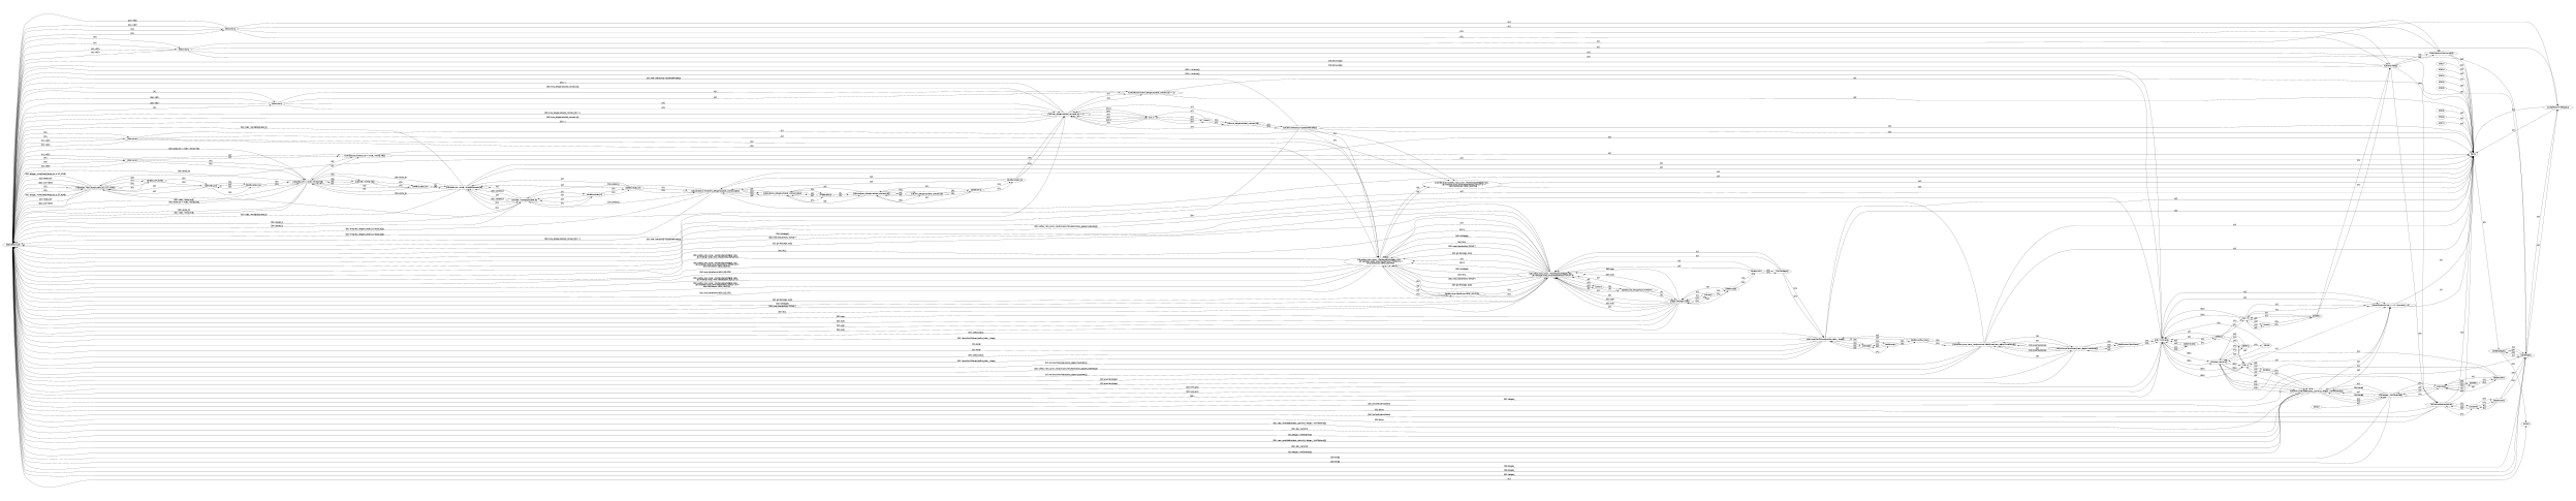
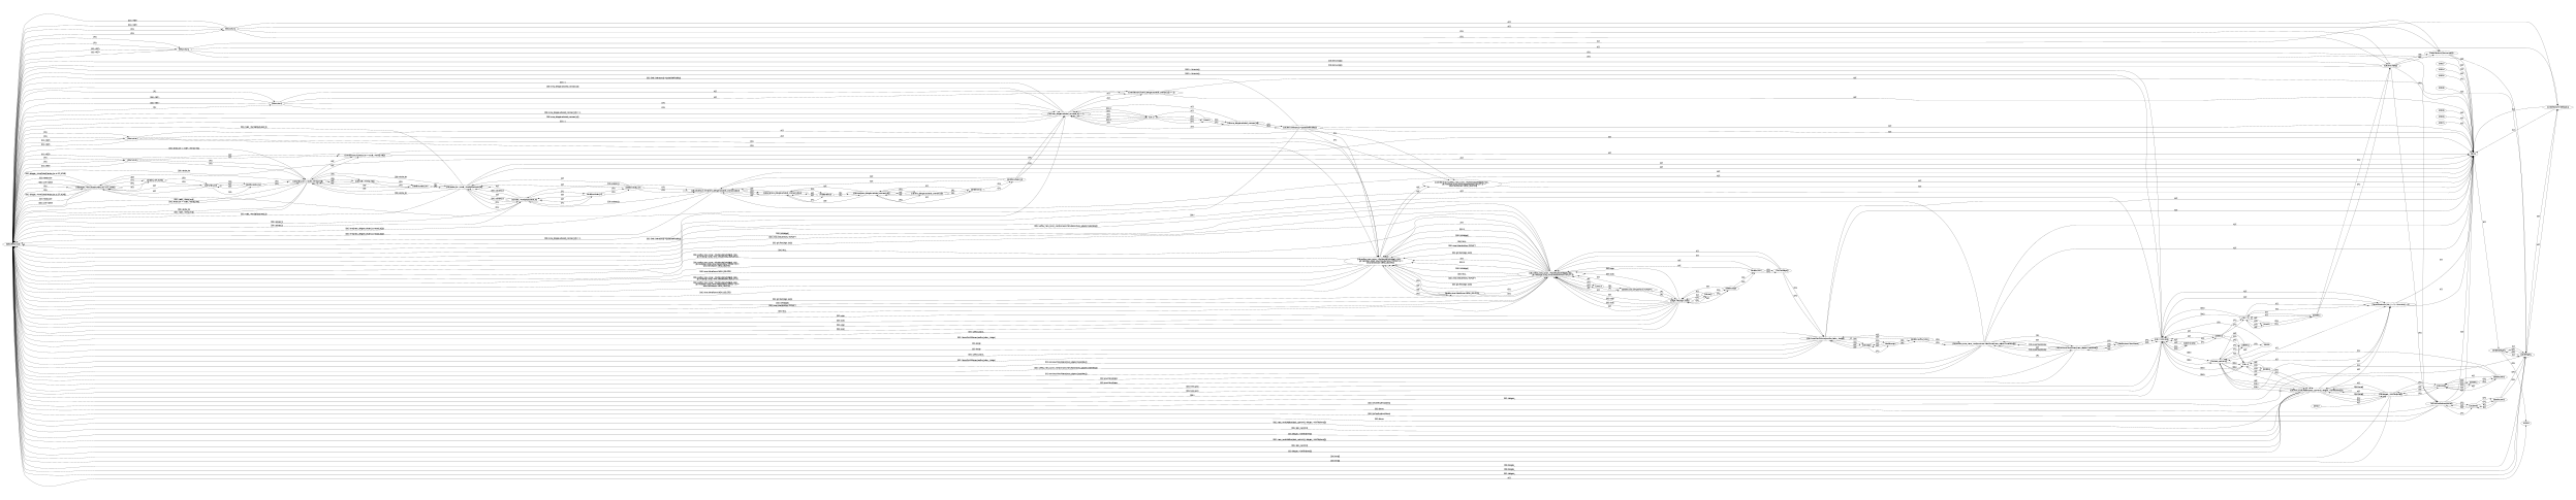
  digraph {
    fontname="Liberation Sans"
    rankdir=LR
    node [fontname="Liberation Sans"]
    edge [fontname="Liberation Sans"]
    n1 [label="(MethodReturn,void)"]
    n2 [label="(Return,return;)"]
    n3 [label="(Return,return;)"]
    n4 [label="(Return,return;)"]
    n5 [label="(Call,delegate_->ItemClicked(*window_iter, ui::EF_NONE))"]
    n6 [label="(Return,return;)"]
    n7 [label="(Return,return;)"]
    1000101
    n9 [label="(ControlStructure,if (overflow_menu_runner_->RunMenuAt(GetWidget(), NULL,\n          gfx::Rect(origin, size()), views::MenuItemView::TOPLEFT, 0) ==\n      views::MenuRunner::MENU_DELETED))"]
    n10 [label="(Call,overflow_menu_runner_->RunMenuAt(GetWidget(), NULL,\n          gfx::Rect(origin, size()), views::MenuItemView::TOPLEFT, 0) ==\n      views::MenuRunner::MENU_DELETED)"]
    n11 [label="(ControlStructure,if (menu_delegate.activated_command_id() == -1))"]
    n12 [label="(Call,menu_delegate.activated_command_id() == -1)"]
    n13 [label="(Call,window_iter == model_->items().end())"]
    n14 [label="(ControlStructure,if (window_iter == model_->items().end()))"]
    n15 [label="(Block,)"]
    n16 [label="(Identifier,ui::EF_NONE)"]
    n17 [label="(ControlStructure,if (!delegate_))"]
    n18 [label="(Call,!delegate_)"]
    n19 [label="(Call,items.empty())"]
    n20 [label="(ControlStructure,if (items.empty()))"]
    n21 [label="(Identifier,delegate_)"]
    n22 [label="(Call,i = 0)"]
    n23 [label="(Literal,0)"]
    n24 [label="(ControlStructure,for (size_t i = 0; i < items.size(); ++i))"]
    n25 [label="(Call,i < items.size())"]
    n26 [label="(Identifier,i)"]
    n27 [label="(Call,items.size())"]
    n28 [label="(Call,static_cast<int>(i))"]
    n29 [label="(Call,GetOverflowItems(&items))"]
    n30 [label="(Identifier,i)"]
    n31 [label="(Call,++i)"]
    n32 [label="(Call,menu_model.AddItem(static_cast<int>(i), delegate_->GetTitle(items[i])))"]
    n33 [label="(Identifier,i)"]
    n34 [label="(Identifier,i)"]
    n35 [label="(Call,delegate_->GetTitle(items[i]))"]
    1000128
    n37 [label="(Call,items[i])"]
    n38 [label="(Identifier,i)"]
    n39 [label="(Identifier,items)"]
    n40 [label="(Call,overflow_menu_runner_.reset(new views::MenuRunner(menu_adapter.CreateMenu())))"]
    n41 [label="(Call,new views::MenuRunner(menu_adapter.CreateMenu()))"]
    n42 [label="(Identifier,views::MenuRunner)"]
    n43 [label="(Call,ConvertPointToScreen(overflow_button_, &origin))"]
    n44 [label="(Call,&origin)"]
    n45 [label="(Identifier,origin)"]
    n46 [label="(Identifier,overflow_button_)"]
    n47 [label="(Call,GetWidget())"]
    n48 [label="(Call,overflow_menu_runner_->RunMenuAt(GetWidget(), NULL,\n          gfx::Rect(origin, size()), views::MenuItemView::TOPLEFT, 0))"]
    n49 [label="(Literal,0)"]
    n50 [label="(Identifier,NULL)"]
    n51 [label="(Identifier,views::MenuRunner::MENU_DELETED)"]
    n52 [label="(Identifier,views::MenuItemView::TOPLEFT)"]
    n53 [label="(Call,gfx::Rect(origin, size()))"]
    n54 [label="(Call,size())"]
    n55 [label="(Identifier,origin)"]
    n56 [label="(Call,Shell::GetInstance()->UpdateShelfVisibility())"]
    n57 [label="(Call,-1)"]
    n58 [label="(Literal,1)"]
    n59 [label="(Call,menu_delegate.activated_command_id())"]
    n60 [label="(Call,activated_id = items[menu_delegate.activated_command_id()].id)"]
    n61 [label="(Call,items[menu_delegate.activated_command_id()].id)"]
    n62 [label="(Call,model_->ItemByID(activated_id))"]
    n63 [label="(FieldIdentifier,id)"]
    n64 [label="(Call,window_iter = model_->ItemByID(activated_id))"]
    n65 [label="(Identifier,activated_id)"]
    n66 [label="(Identifier,activated_id)"]
    n67 [label="(Call,items[menu_delegate.activated_command_id()])"]
    n68 [label="(Call,menu_delegate.activated_command_id())"]
    n69 [label="(Identifier,items)"]
    n70 [label="(Call,model_->items().end())"]
    n71 [label="(Identifier,window_iter)"]
    n72 [label="(Identifier,window_iter)"]
    n73 [label="(Call,*window_iter)"]
    n74 [label="(Identifier,window_iter)"]
    n75 [label="(Call,&items)"]
    n76 [label="(Identifier,items)"]
    1000107
    1000114
    1000115
-   1000134
    1000138
    1000139
    1000163
    1000171
    1000117
    n1 -> n2 [label="CFG: "]
    n1 -> n2 [label="CFG: "]
    n1 -> n3 [label="CFG: "]
    n1 -> n3 [label="CFG: "]
    n1 -> n4 [label="CFG: "]
    n1 -> n4 [label="CFG: "]
    n1 -> n5 [label="CFG: "]
    n1 -> n5 [label="CFG: "]
    n1 -> n6 [label="CFG: "]
    n1 -> n6 [label="CFG: "]
    n1 -> n7 [label="CFG: "]
    n1 -> n7 [label="CFG: "]
    n1 -> 1000101 [label="AST: "]
    n2 -> n1 [label="DDG: <RET>"]
    n2 -> n1 [label="DDG: <RET>"]
    n2 -> n9 [label="AST: "]
    n2 -> n9 [label="AST: "]
    n2 -> n10 [label="CFG: "]
    n2 -> n10 [label="CFG: "]
    n3 -> n1 [label="DDG: <RET>"]
    n3 -> n1 [label="DDG: <RET>"]
    n3 -> n11 [label="AST: "]
    n3 -> n11 [label="AST: "]
    n3 -> n12 [label="CFG: "]
    n3 -> n12 [label="CFG: "]
    n4 -> n1 [label="DDG: <RET>"]
    n4 -> n1 [label="DDG: <RET>"]
    n4 -> n13 [label="CFG: "]
    n4 -> n13 [label="CFG: "]
    n4 -> n14 [label="AST: "]
    n4 -> n14 [label="AST: "]
    n5 -> n1 [label="DDG: delegate_->ItemClicked(*window_iter, ui::EF_NONE)"]
    n5 -> n1 [label="DDG: *window_iter"]
    n5 -> n1 [label="DDG: ui::EF_NONE"]
    n5 -> n1 [label="DDG: delegate_->ItemClicked(*window_iter, ui::EF_NONE)"]
    n5 -> n1 [label="DDG: *window_iter"]
    n5 -> n1 [label="DDG: ui::EF_NONE"]
    n5 -> n15 [label="AST: "]
    n5 -> n15 [label="AST: "]
    n5 -> n16 [label="CFG: "]
    n5 -> n16 [label="CFG: "]
    n6 -> n1 [label="DDG: <RET>"]
    n6 -> n1 [label="DDG: <RET>"]
    n6 -> n17 [label="AST: "]
    n6 -> n17 [label="AST: "]
    n6 -> n18 [label="CFG: "]
    n6 -> n18 [label="CFG: "]
    n7 -> n1 [label="DDG: <RET>"]
    n7 -> n1 [label="DDG: <RET>"]
    n7 -> n19 [label="CFG: "]
    n7 -> n19 [label="CFG: "]
    n7 -> n20 [label="AST: "]
    n7 -> n20 [label="AST: "]
    n9 -> n15 [label="AST: "]
    n9 -> n15 [label="AST: "]
    n10 -> n1 [label="DDG: views::MenuRunner::MENU_DELETED"]
    n10 -> n1 [label="DDG: overflow_menu_runner_->RunMenuAt(GetWidget(), NULL,\n          gfx::Rect(origin, size()), views::MenuItemView::TOPLEFT, 0)"]
    n10 -> n1 [label="DDG: overflow_menu_runner_->RunMenuAt(GetWidget(), NULL,\n          gfx::Rect(origin, size()), views::MenuItemView::TOPLEFT, 0) ==\n      views::MenuRunner::MENU_DELETED"]
    n10 -> n1 [label="DDG: views::MenuRunner::MENU_DELETED"]
    n10 -> n1 [label="DDG: overflow_menu_runner_->RunMenuAt(GetWidget(), NULL,\n          gfx::Rect(origin, size()), views::MenuItemView::TOPLEFT, 0)"]
    n10 -> n1 [label="DDG: overflow_menu_runner_->RunMenuAt(GetWidget(), NULL,\n          gfx::Rect(origin, size()), views::MenuItemView::TOPLEFT, 0) ==\n      views::MenuRunner::MENU_DELETED"]
    n10 -> n9 [label="AST: "]
    n10 -> n9 [label="AST: "]
    n10 -> n51 [label="CFG: "]
    n10 -> n51 [label="CFG: "]
    n11 -> n15 [label="AST: "]
    n11 -> n15 [label="AST: "]
    n12 -> n1 [label="DDG: -1"]
    n12 -> n1 [label="DDG: menu_delegate.activated_command_id() == -1"]
    n12 -> n1 [label="DDG: menu_delegate.activated_command_id()"]
    n12 -> n1 [label="DDG: -1"]
    n12 -> n1 [label="DDG: menu_delegate.activated_command_id() == -1"]
    n12 -> n1 [label="DDG: menu_delegate.activated_command_id()"]
    n12 -> n11 [label="AST: "]
    n12 -> n11 [label="AST: "]
    n12 -> n57 [label="CFG: "]
    n12 -> n57 [label="CFG: "]
    n13 -> n1 [label="DDG: window_iter"]
    n13 -> n1 [label="DDG: model_->items().end()"]
    n13 -> n1 [label="DDG: window_iter == model_->items().end()"]
    n13 -> n1 [label="DDG: window_iter"]
    n13 -> n1 [label="DDG: model_->items().end()"]
    n13 -> n1 [label="DDG: window_iter == model_->items().end()"]
    n13 -> n14 [label="AST: "]
    n13 -> n14 [label="AST: "]
    n13 -> n70 [label="CFG: "]
    n13 -> n70 [label="CFG: "]
    n14 -> n15 [label="AST: "]
    n14 -> n15 [label="AST: "]
    n15 -> n21 [label="AST: "]
    n16 -> n5 [label="AST: "]
    n16 -> n5 [label="AST: "]
    n16 -> n73 [label="CFG: "]
    n16 -> n73 [label="CFG: "]
    n17 -> n15 [label="AST: "]
    n17 -> n15 [label="AST: "]
    n18 -> n1 [label="DDG: delegate_"]
    n18 -> n1 [label="DDG: !delegate_"]
    n18 -> n1 [label="DDG: delegate_"]
    n18 -> n1 [label="DDG: !delegate_"]
    n18 -> n17 [label="AST: "]
    n18 -> n17 [label="AST: "]
    n18 -> n21 [label="CFG: "]
    n18 -> n21 [label="CFG: "]
    n19 -> n1 [label="DDG: items.empty()"]
    n19 -> n1 [label="DDG: items.empty()"]
    n19 -> n20 [label="AST: "]
    n19 -> n20 [label="AST: "]
    n19 -> n29 [label="CFG: "]
    n19 -> n29 [label="CFG: "]
    n20 -> n15 [label="AST: "]
    n20 -> n15 [label="AST: "]
    n21 -> 1000101 [label="CFG: "]
    n21 -> n18 [label="AST: "]
    n21 -> n18 [label="AST: "]
    n22 -> n23 [label="CFG: "]
    n22 -> n23 [label="CFG: "]
    n22 -> n24 [label="AST: "]
    n22 -> n24 [label="AST: "]
    n22 -> n25 [label="DDG: i"]
    n22 -> n25 [label="DDG: i"]
    n23 -> n22 [label="AST: "]
    n23 -> n22 [label="AST: "]
    n23 -> n26 [label="CFG: "]
    n23 -> n26 [label="CFG: "]
    n24 -> n15 [label="AST: "]
    n24 -> n15 [label="AST: "]
    n25 -> n1 [label="DDG: i < items.size()"]
    n25 -> n1 [label="DDG: items.size()"]
    n25 -> n1 [label="DDG: i"]
    n25 -> n1 [label="DDG: i < items.size()"]
    n25 -> n1 [label="DDG: items.size()"]
    n25 -> n1 [label="DDG: i"]
    n25 -> n24 [label="AST: "]
    n25 -> n24 [label="AST: "]
    n25 -> n27 [label="CFG: "]
    n25 -> n27 [label="CFG: "]
    n25 -> n28 [label="DDG: i"]
    n25 -> n28 [label="DDG: i"]
    n26 -> n19 [label="CFG: "]
    n26 -> n19 [label="CFG: "]
    n26 -> n22 [label="AST: "]
    n26 -> n22 [label="AST: "]
    n27 -> n25 [label="AST: "]
    n27 -> n25 [label="AST: "]
    n27 -> n30 [label="CFG: "]
    n27 -> n30 [label="CFG: "]
    n28 -> n31 [label="DDG: i"]
    n28 -> n31 [label="DDG: i"]
    n28 -> n32 [label="AST: "]
    n28 -> n32 [label="DDG: i"]
    n28 -> n32 [label="AST: "]
    n28 -> n32 [label="DDG: i"]
    n28 -> n33 [label="CFG: "]
    n28 -> n33 [label="CFG: "]
    n29 -> n1 [label="DDG: GetOverflowItems(&items)"]
    n29 -> n1 [label="DDG: &items"]
    n29 -> n1 [label="DDG: GetOverflowItems(&items)"]
    n29 -> n1 [label="DDG: &items"]
    n29 -> n15 [label="AST: "]
    n29 -> n15 [label="AST: "]
    n29 -> n75 [label="CFG: "]
    n29 -> n75 [label="CFG: "]
    n30 -> n22 [label="CFG: "]
    n30 -> n22 [label="CFG: "]
    n30 -> n25 [label="AST: "]
    n30 -> n25 [label="AST: "]
    n30 -> n31 [label="CFG: "]
    n30 -> n31 [label="CFG: "]
    n31 -> n24 [label="AST: "]
    n31 -> n24 [label="AST: "]
    n31 -> n25 [label="DDG: i"]
    n31 -> n25 [label="DDG: i"]
    n31 -> n34 [label="CFG: "]
    n31 -> n34 [label="CFG: "]
    n32 -> n1 [label="DDG: static_cast<int>(i)"]
    n32 -> n1 [label="DDG: delegate_->GetTitle(items[i])"]
    n32 -> n1 [label="DDG: menu_model.AddItem(static_cast<int>(i), delegate_->GetTitle(items[i]))"]
    n32 -> n1 [label="DDG: static_cast<int>(i)"]
    n32 -> n1 [label="DDG: delegate_->GetTitle(items[i])"]
    n32 -> n1 [label="DDG: menu_model.AddItem(static_cast<int>(i), delegate_->GetTitle(items[i]))"]
    n32 -> n24 [label="AST: "]
    n32 -> n24 [label="AST: "]
    n32 -> n35 [label="CFG: "]
    n32 -> n35 [label="CFG: "]
    n33 -> n28 [label="AST: "]
    n33 -> n28 [label="AST: "]
    n33 -> 1000128 [label="CFG: "]
    n34 -> n31 [label="AST: "]
    n34 -> n31 [label="AST: "]
    n34 -> n32 [label="CFG: "]
    n34 -> n32 [label="CFG: "]
    n35 -> n1 [label="DDG: items[i]"]
    n35 -> n1 [label="DDG: items[i]"]
    n35 -> n32 [label="AST: "]
    n35 -> n32 [label="DDG: items[i]"]
    n35 -> n32 [label="AST: "]
    n35 -> n32 [label="DDG: items[i]"]
    n35 -> n37 [label="CFG: "]
    n35 -> n37 [label="CFG: "]
    1000128 -> n25 [label="CFG: "]
    1000128 -> n28 [label="AST: "]
    n37 -> n35 [label="AST: "]
    n37 -> n35 [label="AST: "]
    n37 -> n38 [label="CFG: "]
    n37 -> n38 [label="CFG: "]
    n38 -> n37 [label="AST: "]
    n38 -> n37 [label="AST: "]
    n38 -> n39 [label="CFG: "]
    n38 -> n39 [label="CFG: "]
    n39 -> n28 [label="CFG: "]
    n39 -> n28 [label="CFG: "]
    n39 -> n37 [label="AST: "]
    n39 -> n37 [label="AST: "]
    n40 -> n1 [label="DDG: overflow_menu_runner_.reset(new views::MenuRunner(menu_adapter.CreateMenu()))"]
    n40 -> n1 [label="DDG: new views::MenuRunner(menu_adapter.CreateMenu())"]
    n40 -> n1 [label="DDG: overflow_menu_runner_.reset(new views::MenuRunner(menu_adapter.CreateMenu()))"]
    n40 -> n1 [label="DDG: new views::MenuRunner(menu_adapter.CreateMenu())"]
    n40 -> n15 [label="AST: "]
    n40 -> n15 [label="AST: "]
    n40 -> n41 [label="CFG: "]
    n40 -> n41 [label="CFG: "]
    n41 -> n1 [label="DDG: views::MenuRunner"]
    n41 -> n1 [label="DDG: views::MenuRunner"]
    n41 -> n40 [label="AST: "]
    n41 -> n40 [label="DDG: views::MenuRunner"]
    n41 -> n40 [label="AST: "]
    n41 -> n40 [label="DDG: views::MenuRunner"]
    n41 -> n42 [label="CFG: "]
    n41 -> n42 [label="CFG: "]
    n42 -> n25 [label="CFG: "]
    n42 -> n25 [label="CFG: "]
    n42 -> n41 [label="AST: "]
    n42 -> n41 [label="AST: "]
    n43 -> n1 [label="DDG: &origin"]
    n43 -> n1 [label="DDG: overflow_button_"]
    n43 -> n1 [label="DDG: ConvertPointToScreen(overflow_button_, &origin)"]
    n43 -> n1 [label="DDG: &origin"]
    n43 -> n1 [label="DDG: overflow_button_"]
    n43 -> n1 [label="DDG: ConvertPointToScreen(overflow_button_, &origin)"]
    n43 -> n15 [label="AST: "]
    n43 -> n15 [label="AST: "]
    n43 -> n44 [label="CFG: "]
    n43 -> n44 [label="CFG: "]
    n44 -> n43 [label="AST: "]
    n44 -> n43 [label="AST: "]
    n44 -> n45 [label="CFG: "]
    n44 -> n45 [label="CFG: "]
    n45 -> n44 [label="AST: "]
    n45 -> n44 [label="AST: "]
    n45 -> n46 [label="CFG: "]
    n45 -> n46 [label="CFG: "]
    n46 -> n40 [label="CFG: "]
    n46 -> n40 [label="CFG: "]
    n46 -> n43 [label="AST: "]
    n46 -> n43 [label="AST: "]
    n47 -> n43 [label="CFG: "]
    n47 -> n43 [label="CFG: "]
    n47 -> n48 [label="AST: "]
    n47 -> n48 [label="AST: "]
    n48 -> n1 [label="DDG: GetWidget()"]
    n48 -> n1 [label="DDG: views::MenuItemView::TOPLEFT"]
    n48 -> n1 [label="DDG: gfx::Rect(origin, size())"]
    n48 -> n1 [label="DDG: NULL"]
    n48 -> n1 [label="DDG: GetWidget()"]
    n48 -> n1 [label="DDG: views::MenuItemView::TOPLEFT"]
    n48 -> n1 [label="DDG: gfx::Rect(origin, size())"]
    n48 -> n1 [label="DDG: NULL"]
    n48 -> n10 [label="AST: "]
    n48 -> n10 [label="DDG: 0"]
    n48 -> n10 [label="DDG: GetWidget()"]
    n48 -> n10 [label="DDG: NULL"]
    n48 -> n10 [label="DDG: views::MenuItemView::TOPLEFT"]
    n48 -> n10 [label="DDG: gfx::Rect(origin, size())"]
    n48 -> n10 [label="AST: "]
    n48 -> n10 [label="DDG: 0"]
    n48 -> n10 [label="DDG: GetWidget()"]
    n48 -> n10 [label="DDG: NULL"]
    n48 -> n10 [label="DDG: views::MenuItemView::TOPLEFT"]
    n48 -> n10 [label="DDG: gfx::Rect(origin, size())"]
    n48 -> n49 [label="CFG: "]
    n48 -> n49 [label="CFG: "]
    n49 -> n48 [label="AST: "]
    n49 -> n48 [label="AST: "]
    n49 -> n52 [label="CFG: "]
    n49 -> n52 [label="CFG: "]
    n50 -> n47 [label="CFG: "]
    n50 -> n47 [label="CFG: "]
    n50 -> n48 [label="AST: "]
    n50 -> n48 [label="AST: "]
    n51 -> n10 [label="AST: "]
    n51 -> n10 [label="AST: "]
    n51 -> n48 [label="CFG: "]
    n51 -> n48 [label="CFG: "]
    n52 -> n48 [label="AST: "]
    n52 -> n48 [label="AST: "]
    n52 -> n53 [label="CFG: "]
    n52 -> n53 [label="CFG: "]
    n53 -> n1 [label="DDG: size()"]
    n53 -> n1 [label="DDG: origin"]
    n53 -> n1 [label="DDG: size()"]
    n53 -> n1 [label="DDG: origin"]
    n53 -> n48 [label="AST: "]
    n53 -> n48 [label="DDG: origin"]
    n53 -> n48 [label="DDG: size()"]
    n53 -> n48 [label="AST: "]
    n53 -> n48 [label="DDG: origin"]
    n53 -> n48 [label="DDG: size()"]
    n53 -> n54 [label="CFG: "]
    n53 -> n54 [label="CFG: "]
    n54 -> n53 [label="AST: "]
    n54 -> n53 [label="AST: "]
    n54 -> n55 [label="CFG: "]
    n54 -> n55 [label="CFG: "]
    n55 -> n50 [label="CFG: "]
    n55 -> n50 [label="CFG: "]
    n55 -> n53 [label="AST: "]
    n55 -> n53 [label="AST: "]
    n56 -> n1 [label="DDG: Shell::GetInstance()->UpdateShelfVisibility()"]
    n56 -> n1 [label="DDG: Shell::GetInstance()->UpdateShelfVisibility()"]
    n56 -> n10 [label="CFG: "]
    n56 -> n10 [label="CFG: "]
    n56 -> n15 [label="AST: "]
    n56 -> n15 [label="AST: "]
    n57 -> n12 [label="AST: "]
    n57 -> n12 [label="DDG: 1"]
    n57 -> n12 [label="AST: "]
    n57 -> n12 [label="DDG: 1"]
    n57 -> n58 [label="CFG: "]
    n57 -> n58 [label="CFG: "]
    n58 -> n57 [label="AST: "]
    n58 -> n57 [label="AST: "]
    n58 -> n59 [label="CFG: "]
    n58 -> n59 [label="CFG: "]
    n59 -> n12 [label="AST: "]
    n59 -> n12 [label="AST: "]
    n59 -> n56 [label="CFG: "]
    n59 -> n56 [label="CFG: "]
    n60 -> n1 [label="DDG: items[menu_delegate.activated_command_id()].id"]
    n60 -> n1 [label="DDG: items[menu_delegate.activated_command_id()].id"]
    n60 -> n15 [label="AST: "]
    n60 -> n15 [label="AST: "]
    n60 -> n61 [label="CFG: "]
    n60 -> n61 [label="CFG: "]
    n60 -> n62 [label="DDG: activated_id"]
    n60 -> n62 [label="DDG: activated_id"]
    n61 -> n60 [label="AST: "]
    n61 -> n60 [label="AST: "]
    n61 -> n63 [label="CFG: "]
    n61 -> n63 [label="CFG: "]
    n62 -> n1 [label="DDG: activated_id"]
    n62 -> n1 [label="DDG: activated_id"]
    n62 -> n64 [label="AST: "]
    n62 -> n64 [label="DDG: activated_id"]
    n62 -> n64 [label="AST: "]
    n62 -> n64 [label="DDG: activated_id"]
    n62 -> n65 [label="CFG: "]
    n62 -> n65 [label="CFG: "]
    n63 -> n61 [label="AST: "]
    n63 -> n61 [label="AST: "]
    n63 -> n67 [label="CFG: "]
    n63 -> n67 [label="CFG: "]
    n64 -> n1 [label="DDG: model_->ItemByID(activated_id)"]
    n64 -> n1 [label="DDG: model_->ItemByID(activated_id)"]
    n64 -> n13 [label="DDG: window_iter"]
    n64 -> n13 [label="DDG: window_iter"]
    n64 -> n15 [label="AST: "]
    n64 -> n15 [label="AST: "]
    n64 -> n62 [label="CFG: "]
    n64 -> n62 [label="CFG: "]
    n65 -> n62 [label="AST: "]
    n65 -> n62 [label="AST: "]
    n65 -> n71 [label="CFG: "]
    n65 -> n71 [label="CFG: "]
    n66 -> n12 [label="CFG: "]
    n66 -> n12 [label="CFG: "]
    n66 -> n60 [label="AST: "]
    n66 -> n60 [label="AST: "]
    n67 -> n61 [label="AST: "]
    n67 -> n61 [label="AST: "]
    n67 -> n68 [label="CFG: "]
    n67 -> n68 [label="CFG: "]
    n68 -> n67 [label="AST: "]
    n68 -> n67 [label="AST: "]
    n68 -> n69 [label="CFG: "]
    n68 -> n69 [label="CFG: "]
    n69 -> n66 [label="CFG: "]
    n69 -> n66 [label="CFG: "]
    n69 -> n67 [label="AST: "]
    n69 -> n67 [label="AST: "]
    n70 -> n13 [label="AST: "]
    n70 -> n13 [label="AST: "]
    n70 -> n72 [label="CFG: "]
    n70 -> n72 [label="CFG: "]
    n71 -> n60 [label="CFG: "]
    n71 -> n60 [label="CFG: "]
    n71 -> n64 [label="AST: "]
    n71 -> n64 [label="AST: "]
    n72 -> n13 [label="AST: "]
    n72 -> n13 [label="AST: "]
    n72 -> n64 [label="CFG: "]
    n72 -> n64 [label="CFG: "]
    n73 -> n5 [label="AST: "]
    n73 -> n5 [label="AST: "]
    n73 -> n74 [label="CFG: "]
    n73 -> n74 [label="CFG: "]
    n74 -> n13 [label="CFG: "]
    n74 -> n13 [label="CFG: "]
    n74 -> n73 [label="AST: "]
    n74 -> n73 [label="AST: "]
    n75 -> n29 [label="AST: "]
    n75 -> n29 [label="AST: "]
    n75 -> n76 [label="CFG: "]
    n75 -> n76 [label="CFG: "]
    n76 -> n18 [label="CFG: "]
    n76 -> n18 [label="CFG: "]
    n76 -> n75 [label="AST: "]
    n76 -> n75 [label="AST: "]
    1000107 -> n15 [label="AST: "]
    1000114 -> n15 [label="AST: "]
    1000115 -> n15 [label="CFG: "]
-   1000134 -> n15 [label="AST: "]
    1000138 -> n15 [label="AST: "]
    1000139 -> n15 [label="AST: "]
    1000163 -> n15 [label="AST: "]
    1000171 -> n15 [label="AST: "]
    1000117 -> n35 [label="AST: "]
  }
